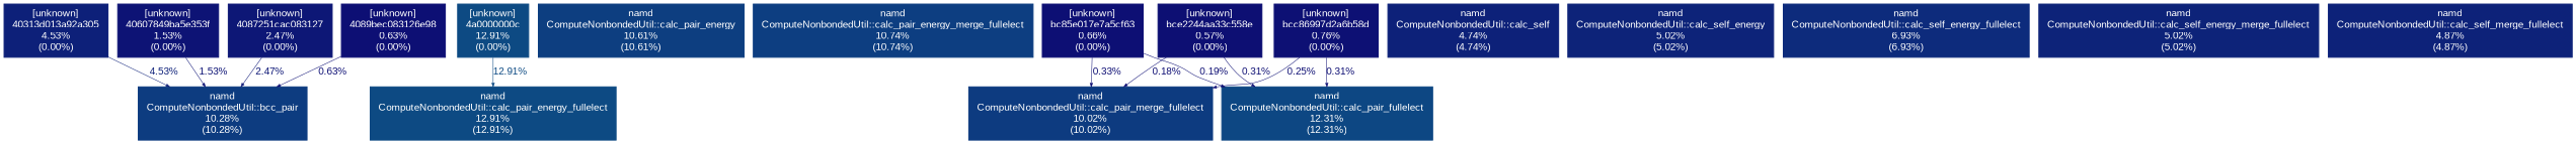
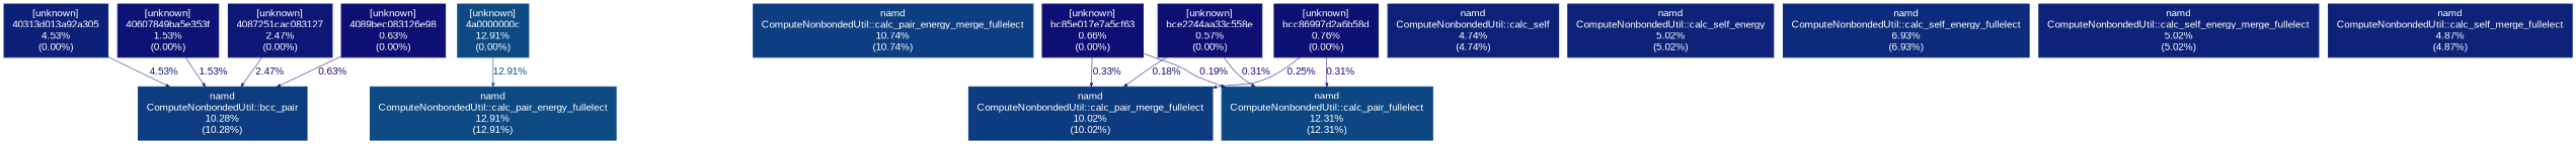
  digraph {
    fontname=Arial
    nodesep=0.125
    ranksep=0.25
    node [color="#0d0f74" fontcolor="#ffffff" fontname=Arial fontsize=10.00 shape=box style=filled]
    edge [arrowsize=0.35 color="#0d0e73" fontcolor="#0d0e73" fontname=Arial fontsize=10.00 labeldistance=0.50 penwidth=0.50]
    n1 [color="#0d2079" height=0 label="[unknown]\n40313d013a92a305\n4.53%\n(0.00%)" width=0]
    n2 [color="#0d3c80" height=0 label="namd\nComputeNonbondedUtil::bcc_pair\n10.28%\n(10.28%)" width=0]
    n3 [color="#0d1375" height=0 label="[unknown]\n40607849ba5e353f\n1.53%\n(0.00%)" width=0]
    n4 [color="#0d1776" height=0 label="[unknown]\n4087251cac083127\n2.47%\n(0.00%)" width=0]
    n5 [height=0 label="[unknown]\n4089bec083126e98\n0.63%\n(0.00%)" width=0]
    n6 [color="#0d4a83" height=0 label="[unknown]\n4a0000000c\n12.91%\n(0.00%)" width=0]
    n7 [color="#0d4a83" height=0 label="namd\nComputeNonbondedUtil::calc_pair_energy_fullelect\n12.91%\n(12.91%)" width=0]
-   n8 [color="#0d3e80" height=0 label="namd\nComputeNonbondedUtil::calc_pair_energy\n10.61%\n(10.61%)" width=0]
    n9 [color="#0d3e81" height=0 label="namd\nComputeNonbondedUtil::calc_pair_energy_merge_fullelect\n10.74%\n(10.74%)" width=0]
    n10 [color="#0d4783" height=0 label="namd\nComputeNonbondedUtil::calc_pair_fullelect\n12.31%\n(12.31%)" width=0]
    n11 [color="#0d3b80" height=0 label="namd\nComputeNonbondedUtil::calc_pair_merge_fullelect\n10.02%\n(10.02%)" width=0]
    n12 [color="#0d2179" height=0 label="namd\nComputeNonbondedUtil::calc_self\n4.74%\n(4.74%)" width=0]
    n13 [color="#0d2379" height=0 label="namd\nComputeNonbondedUtil::calc_self_energy\n5.02%\n(5.02%)" width=0]
    n14 [color="#0d2b7c" height=0 label="namd\nComputeNonbondedUtil::calc_self_energy_fullelect\n6.93%\n(6.93%)" width=0]
    n15 [color="#0d2379" height=0 label="namd\nComputeNonbondedUtil::calc_self_energy_merge_fullelect\n5.02%\n(5.02%)" width=0]
    n16 [color="#0d2279" height=0 label="namd\nComputeNonbondedUtil::calc_self_merge_fullelect\n4.87%\n(4.87%)" width=0]
    n17 [height=0 label="[unknown]\nbc85e017e7a5cf63\n0.66%\n(0.00%)" width=0]
    n18 [color="#0d1074" height=0 label="[unknown]\nbcc86997d2a6b58d\n0.76%\n(0.00%)" width=0]
    n19 [color="#0d0f73" height=0 label="[unknown]\nbce2244aa33c558e\n0.57%\n(0.00%)" width=0]
    n1 -> n2 [color="#0d2079" fontcolor="#0d2079" label="4.53%"]
    n3 -> n2 [color="#0d1375" fontcolor="#0d1375" label="1.53%"]
    n4 -> n2 [color="#0d1776" fontcolor="#0d1776" label="2.47%"]
    n5 -> n2 [color="#0d0f74" fontcolor="#0d0f74" label="0.63%"]
    n6 -> n7 [arrowsize=0.36 color="#0d4a83" fontcolor="#0d4a83" label="12.91%" labeldistance=0.52 penwidth=0.52]
    n17 -> n10 [label="0.19%"]
    n17 -> n11 [label="0.33%"]
    n18 -> n10 [label="0.31%"]
    n18 -> n11 [label="0.25%"]
    n19 -> n10 [label="0.31%"]
    n19 -> n11 [color="#0d0d73" fontcolor="#0d0d73" label="0.18%"]
  }
